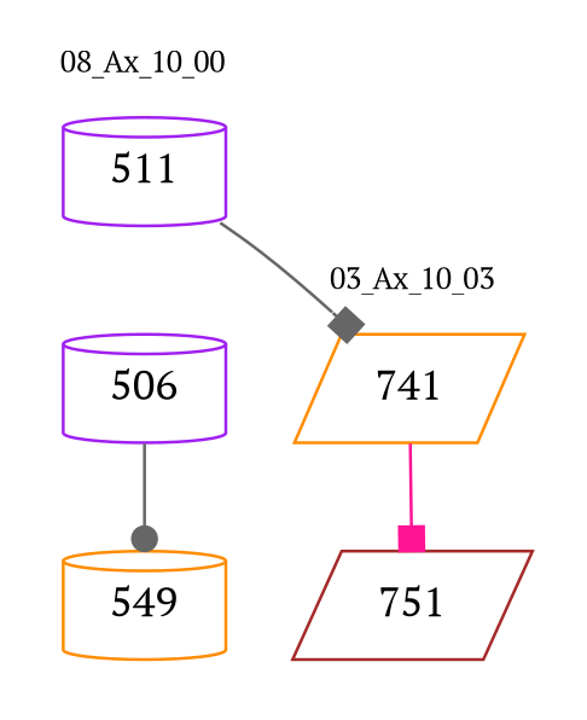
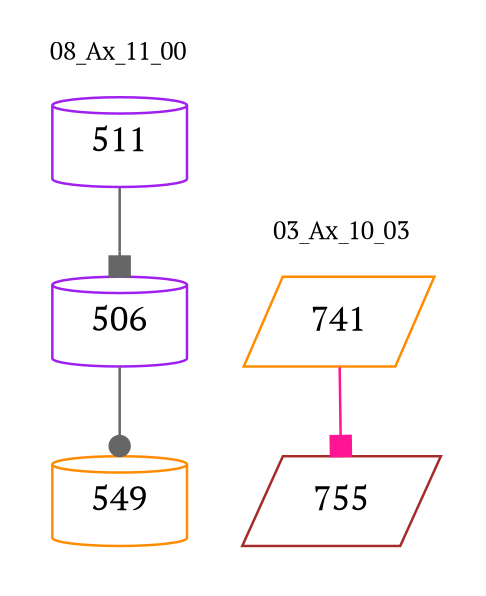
  digraph {
    fontname="PT Serif"
    node [color=darkorange fontname="PT Serif" shape=cylinder]
    edge [arrowhead=box color=gray40 fontname="PT Serif"]
    n1 [label=741 shape=parallelogram]
-   n2 [color=brown label=751 shape=parallelogram]
+   n2 [color=brown label=755 shape=parallelogram]
    n3 [color=purple label=511]
    n4 [color=purple label=506]
    n5 [label=549]
    subgraph cluster_1 {
      color=white
      fontsize=10
      label="03_Ax_10_03"
      n1
      n2
    }
    subgraph cluster_2 {
      color=white
      fontsize=10
-     label="08_Ax_10_00"
+     label="08_Ax_11_00"
      n3
      n4
      n5
    }
    n1 -> n2 [color=deeppink]
-   n3 -> n1
+   n3 -> n4
    n4 -> n5 [arrowhead=dot]
  }
